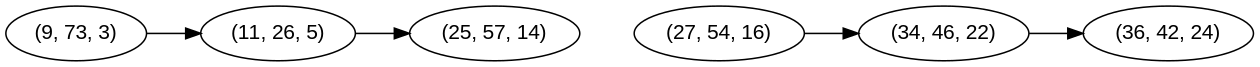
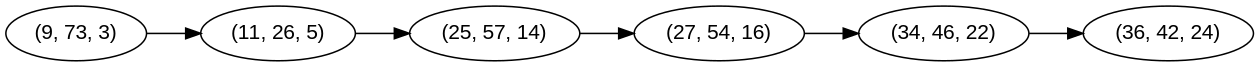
  digraph {
    fontname="Liberation Sans"
    rankdir=LR
    node [fontname="Liberation Sans"]
    edge [fontname="Liberation Sans"]
    n1 [label="(11, 26, 5)"]
    "(9, 73, 3)"
    "(25, 57, 14)"
    "(27, 54, 16)"
    n5 [label="(34, 46, 22)"]
    "(36, 42, 24)"
    n1 -> "(25, 57, 14)"
    "(9, 73, 3)" -> n1
+   "(25, 57, 14)" -> "(27, 54, 16)"
    "(27, 54, 16)" -> n5
    n5 -> "(36, 42, 24)"
  }
